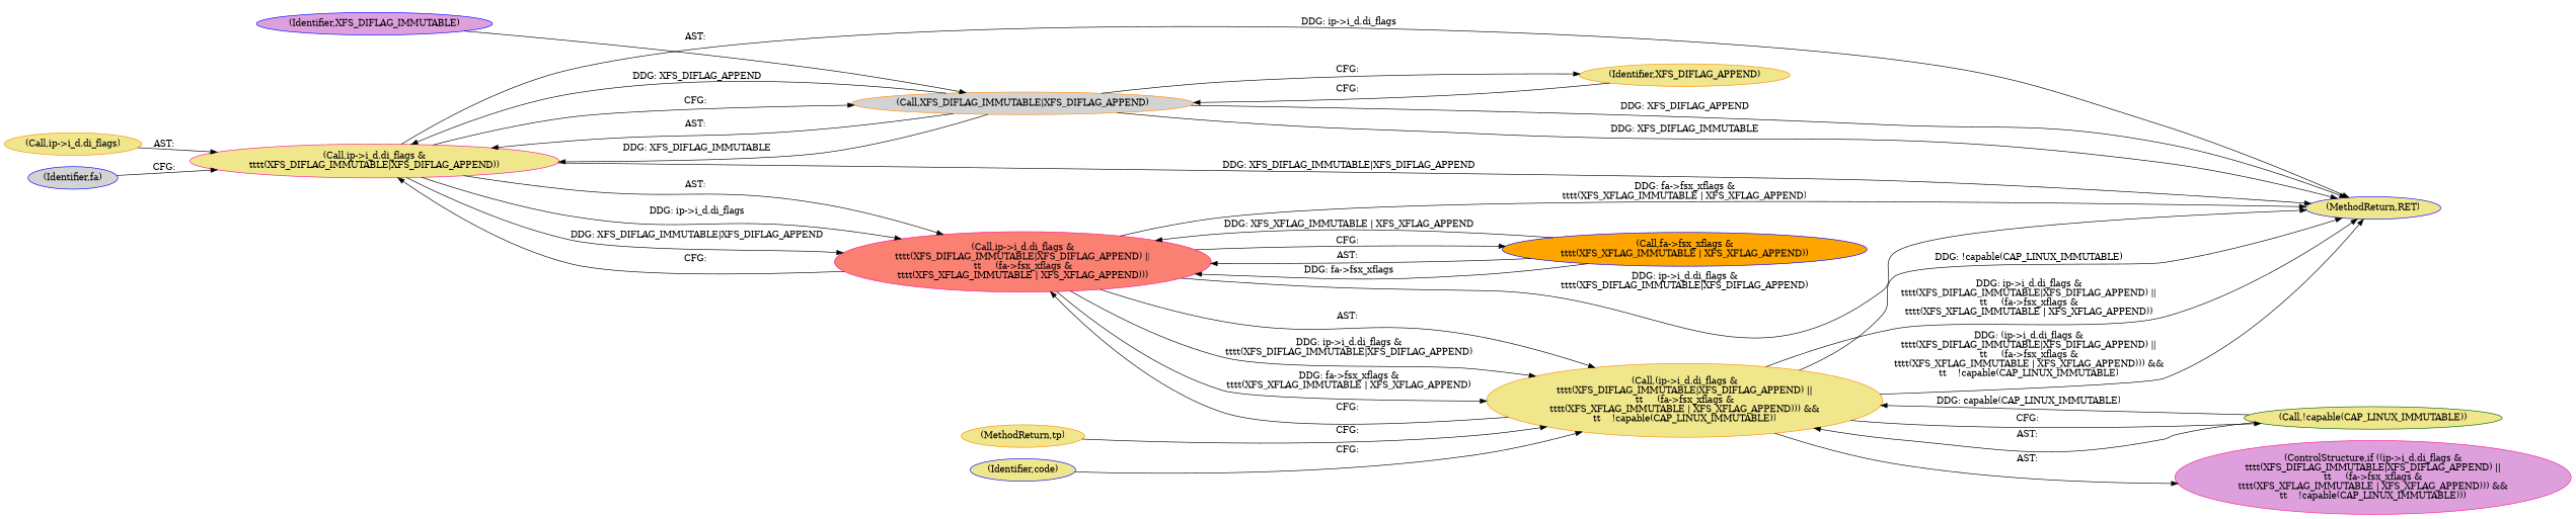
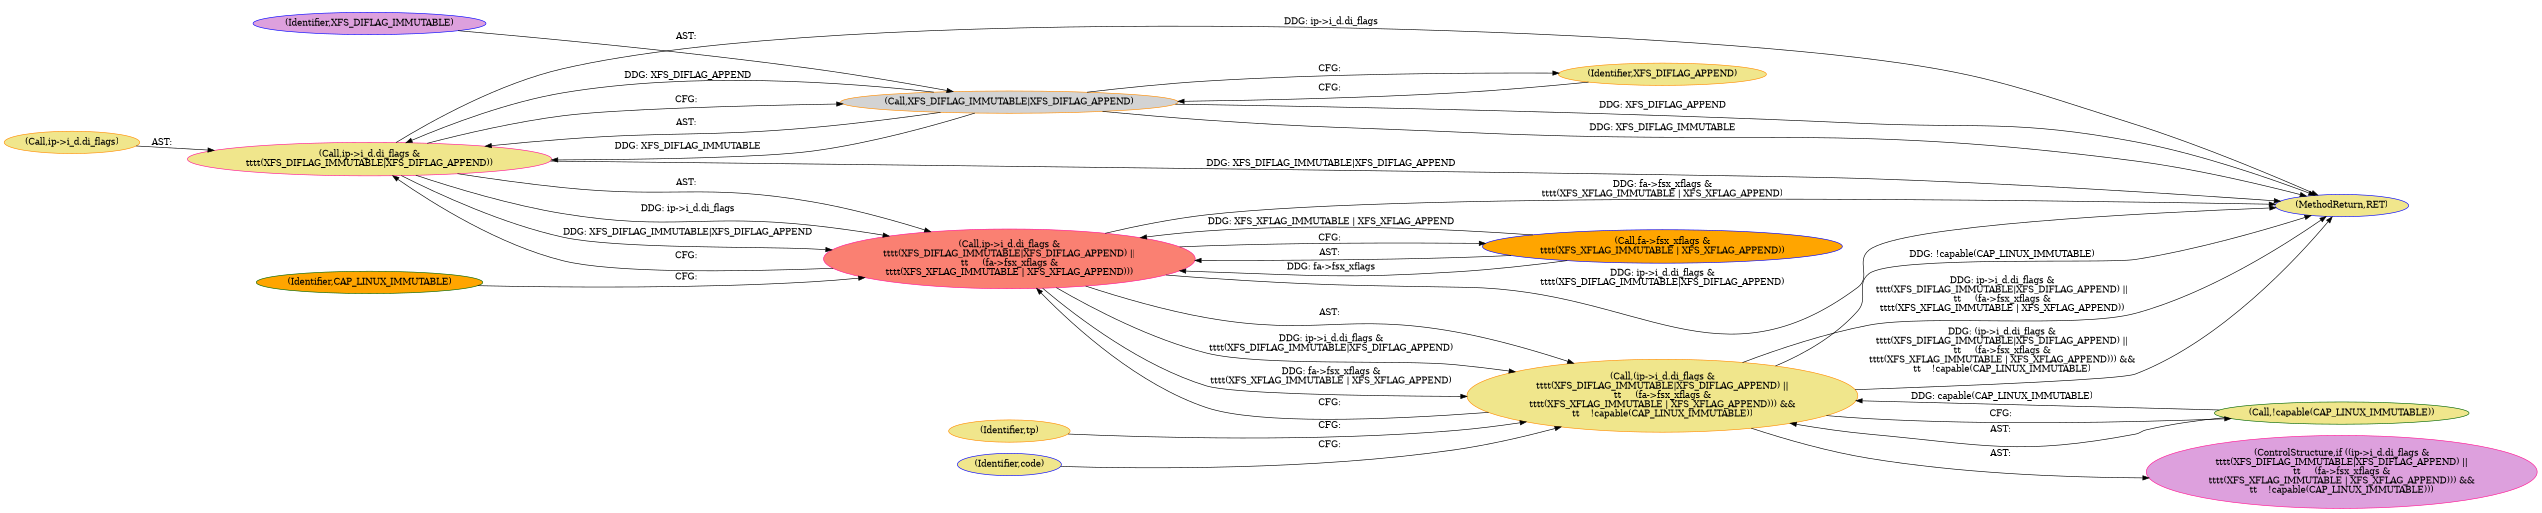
  digraph {
    rankdir=LR
    node [color=darkorange fillcolor=khaki style=filled]
    n1 [color=deeppink label="(Call,ip->i_d.di_flags &\n\t\t\t\t(XFS_DIFLAG_IMMUTABLE|XFS_DIFLAG_APPEND))"]
    n2 [fillcolor=lightgrey label="(Call,XFS_DIFLAG_IMMUTABLE|XFS_DIFLAG_APPEND)"]
    n3 [color=deeppink fillcolor=salmon label="(Call,ip->i_d.di_flags &\n\t\t\t\t(XFS_DIFLAG_IMMUTABLE|XFS_DIFLAG_APPEND) ||\n\t\t     (fa->fsx_xflags &\n\t\t\t\t(XFS_XFLAG_IMMUTABLE | XFS_XFLAG_APPEND)))"]
    n4 [color=blue label="(MethodReturn,RET)"]
    n5 [label="(Identifier,XFS_DIFLAG_APPEND)"]
    n6 [label="(Call,(ip->i_d.di_flags &\n\t\t\t\t(XFS_DIFLAG_IMMUTABLE|XFS_DIFLAG_APPEND) ||\n\t\t     (fa->fsx_xflags &\n\t\t\t\t(XFS_XFLAG_IMMUTABLE | XFS_XFLAG_APPEND))) &&\n\t\t    !capable(CAP_LINUX_IMMUTABLE))"]
    n7 [color=blue fillcolor=orange label="(Call,fa->fsx_xflags &\n\t\t\t\t(XFS_XFLAG_IMMUTABLE | XFS_XFLAG_APPEND))"]
    n8 [color=darkgreen label="(Call,!capable(CAP_LINUX_IMMUTABLE))"]
    n9 [color=deeppink fillcolor=plum label="(ControlStructure,if ((ip->i_d.di_flags &\n\t\t\t\t(XFS_DIFLAG_IMMUTABLE|XFS_DIFLAG_APPEND) ||\n\t\t     (fa->fsx_xflags &\n\t\t\t\t(XFS_XFLAG_IMMUTABLE | XFS_XFLAG_APPEND))) &&\n\t\t    !capable(CAP_LINUX_IMMUTABLE)))"]
-   n10 [label="(MethodReturn,tp)"]
+   n10 [label="(Identifier,tp)"]
    n11 [label="(Call,ip->i_d.di_flags)"]
+   n12 [color=darkgreen fillcolor=orange label="(Identifier,CAP_LINUX_IMMUTABLE)"]
    n13 [color=blue fillcolor=plum label="(Identifier,XFS_DIFLAG_IMMUTABLE)"]
    n14 [color=blue label="(Identifier,code)"]
-   n15 [color=blue fillcolor=lightgrey label="(Identifier,fa)"]
    n1 -> n2 [label="CFG: "]
    n1 -> n3 [label="AST: "]
    n1 -> n3 [label="DDG: ip->i_d.di_flags"]
    n1 -> n3 [label="DDG: XFS_DIFLAG_IMMUTABLE|XFS_DIFLAG_APPEND"]
    n1 -> n4 [label="DDG: ip->i_d.di_flags"]
    n1 -> n4 [label="DDG: XFS_DIFLAG_IMMUTABLE|XFS_DIFLAG_APPEND"]
    n2 -> n1 [label="AST: "]
    n2 -> n1 [label="DDG: XFS_DIFLAG_IMMUTABLE"]
    n2 -> n1 [label="DDG: XFS_DIFLAG_APPEND"]
    n2 -> n4 [label="DDG: XFS_DIFLAG_IMMUTABLE"]
    n2 -> n4 [label="DDG: XFS_DIFLAG_APPEND"]
    n2 -> n5 [label="CFG: "]
    n3 -> n1 [label="CFG: "]
    n3 -> n4 [label="DDG: ip->i_d.di_flags &\n\t\t\t\t(XFS_DIFLAG_IMMUTABLE|XFS_DIFLAG_APPEND)"]
    n3 -> n4 [label="DDG: fa->fsx_xflags &\n\t\t\t\t(XFS_XFLAG_IMMUTABLE | XFS_XFLAG_APPEND)"]
    n3 -> n6 [label="AST: "]
    n3 -> n6 [label="DDG: ip->i_d.di_flags &\n\t\t\t\t(XFS_DIFLAG_IMMUTABLE|XFS_DIFLAG_APPEND)"]
    n3 -> n6 [label="DDG: fa->fsx_xflags &\n\t\t\t\t(XFS_XFLAG_IMMUTABLE | XFS_XFLAG_APPEND)"]
    n3 -> n7 [label="CFG: "]
    n5 -> n2 [label="CFG: "]
    n6 -> n3 [label="CFG: "]
    n6 -> n4 [label="DDG: !capable(CAP_LINUX_IMMUTABLE)"]
    n6 -> n4 [label="DDG: ip->i_d.di_flags &\n\t\t\t\t(XFS_DIFLAG_IMMUTABLE|XFS_DIFLAG_APPEND) ||\n\t\t     (fa->fsx_xflags &\n\t\t\t\t(XFS_XFLAG_IMMUTABLE | XFS_XFLAG_APPEND))"]
    n6 -> n4 [label="DDG: (ip->i_d.di_flags &\n\t\t\t\t(XFS_DIFLAG_IMMUTABLE|XFS_DIFLAG_APPEND) ||\n\t\t     (fa->fsx_xflags &\n\t\t\t\t(XFS_XFLAG_IMMUTABLE | XFS_XFLAG_APPEND))) &&\n\t\t    !capable(CAP_LINUX_IMMUTABLE)"]
    n6 -> n8 [label="CFG: "]
    n6 -> n9 [label="AST: "]
    n7 -> n3 [label="AST: "]
    n7 -> n3 [label="DDG: fa->fsx_xflags"]
    n7 -> n3 [label="DDG: XFS_XFLAG_IMMUTABLE | XFS_XFLAG_APPEND"]
    n8 -> n6 [label="AST: "]
    n8 -> n6 [label="DDG: capable(CAP_LINUX_IMMUTABLE)"]
    n10 -> n6 [label="CFG: "]
    n11 -> n1 [label="AST: "]
+   n12 -> n3 [label="CFG: "]
    n13 -> n2 [label="AST: "]
    n14 -> n6 [label="CFG: "]
-   n15 -> n1 [label="CFG: "]
  }
